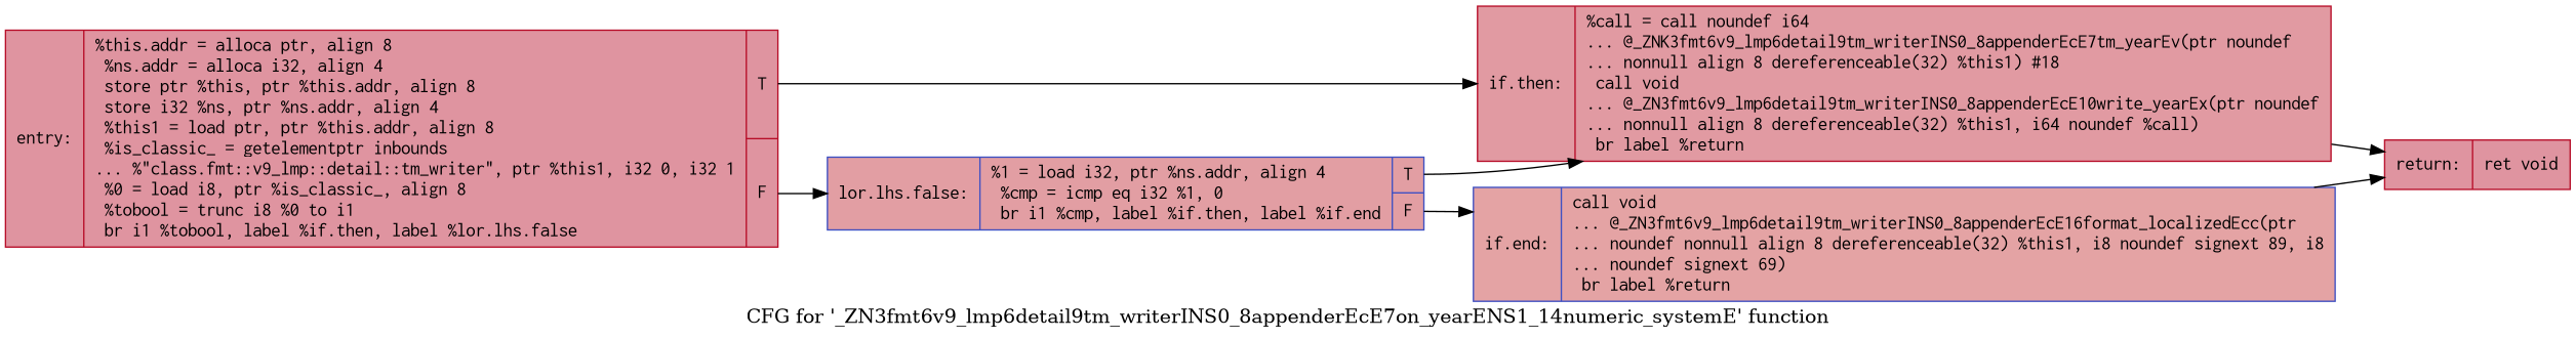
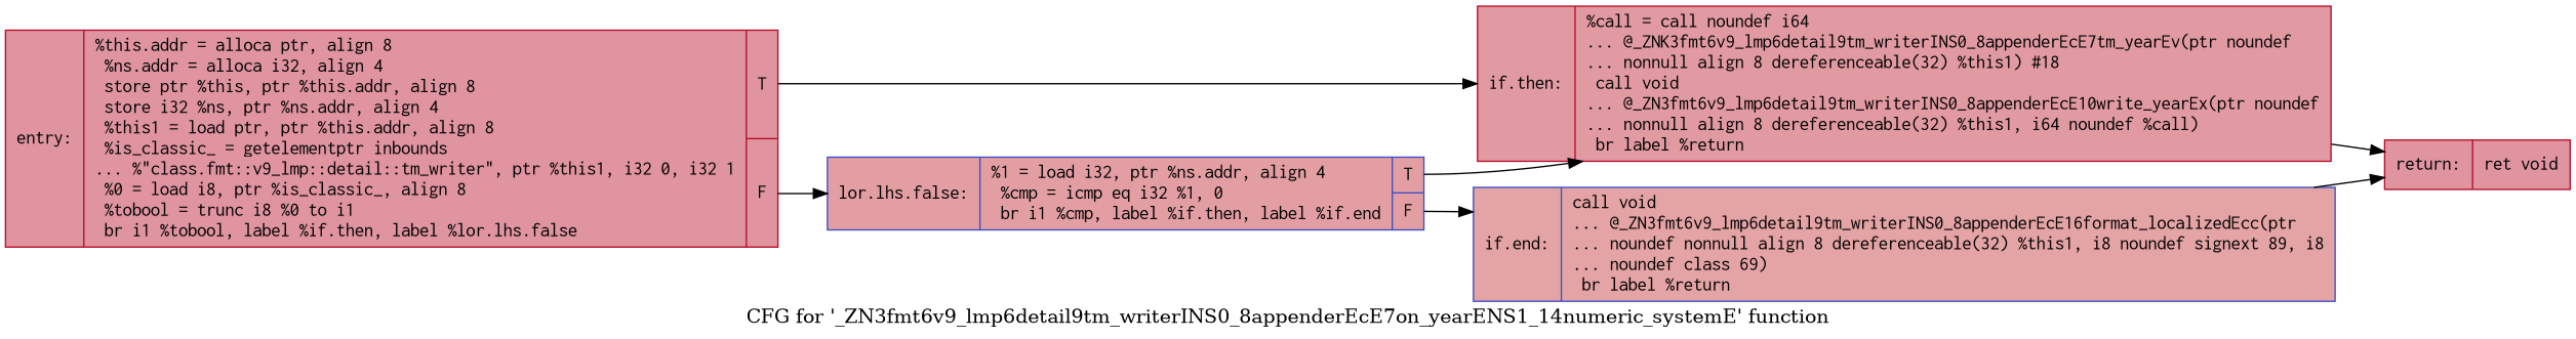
  digraph {
    label="CFG for '_ZN3fmt6v9_lmp6detail9tm_writerINS0_8appenderEcE7on_yearENS1_14numeric_systemE' function"
    rankdir=LR
    node [color="#b70d28ff" fillcolor="#b70d2870" fontname=Courier shape=record style=filled]
    n1 [label="{entry:\l|  %this.addr = alloca ptr, align 8\l  %ns.addr = alloca i32, align 4\l  store ptr %this, ptr %this.addr, align 8\l  store i32 %ns, ptr %ns.addr, align 4\l  %this1 = load ptr, ptr %this.addr, align 8\l  %is_classic_ = getelementptr inbounds\l... %\"class.fmt::v9_lmp::detail::tm_writer\", ptr %this1, i32 0, i32 1\l  %0 = load i8, ptr %is_classic_, align 8\l  %tobool = trunc i8 %0 to i1\l  br i1 %tobool, label %if.then, label %lor.lhs.false\l|{<s0>T|<s1>F}}"]
    n2 [fillcolor="#bb1b2c70" label="{if.then:\l|  %call = call noundef i64\l... @_ZNK3fmt6v9_lmp6detail9tm_writerINS0_8appenderEcE7tm_yearEv(ptr noundef\l... nonnull align 8 dereferenceable(32) %this1) #18\l  call void\l... @_ZN3fmt6v9_lmp6detail9tm_writerINS0_8appenderEcE10write_yearEx(ptr noundef\l... nonnull align 8 dereferenceable(32) %this1, i64 noundef %call)\l  br label %return\l}"]
    n3 [color="#3d50c3ff" fillcolor="#be242e70" label="{lor.lhs.false:\l|  %1 = load i32, ptr %ns.addr, align 4\l  %cmp = icmp eq i32 %1, 0\l  br i1 %cmp, label %if.then, label %if.end\l|{<s0>T|<s1>F}}"]
    n4 [label="{return:\l|  ret void\l}"]
-   n5 [color="#3d50c3ff" fillcolor="#c32e3170" label="{if.end:\l|  call void\l... @_ZN3fmt6v9_lmp6detail9tm_writerINS0_8appenderEcE16format_localizedEcc(ptr\l... noundef nonnull align 8 dereferenceable(32) %this1, i8 noundef signext 89, i8\l... noundef signext 69)\l  br label %return\l}"]
+   n5 [color="#3d50c3ff" fillcolor="#c32e3170" label="{if.end:\l|  call void\l... @_ZN3fmt6v9_lmp6detail9tm_writerINS0_8appenderEcE16format_localizedEcc(ptr\l... noundef nonnull align 8 dereferenceable(32) %this1, i8 noundef signext 89, i8\l... noundef class 69)\l  br label %return\l}"]
    n1 -> n2 [tailport=s0]
    n1 -> n3 [tailport=s1]
    n2 -> n4
    n3 -> n2 [tailport=s0]
    n3 -> n5 [tailport=s1]
    n5 -> n4
  }
